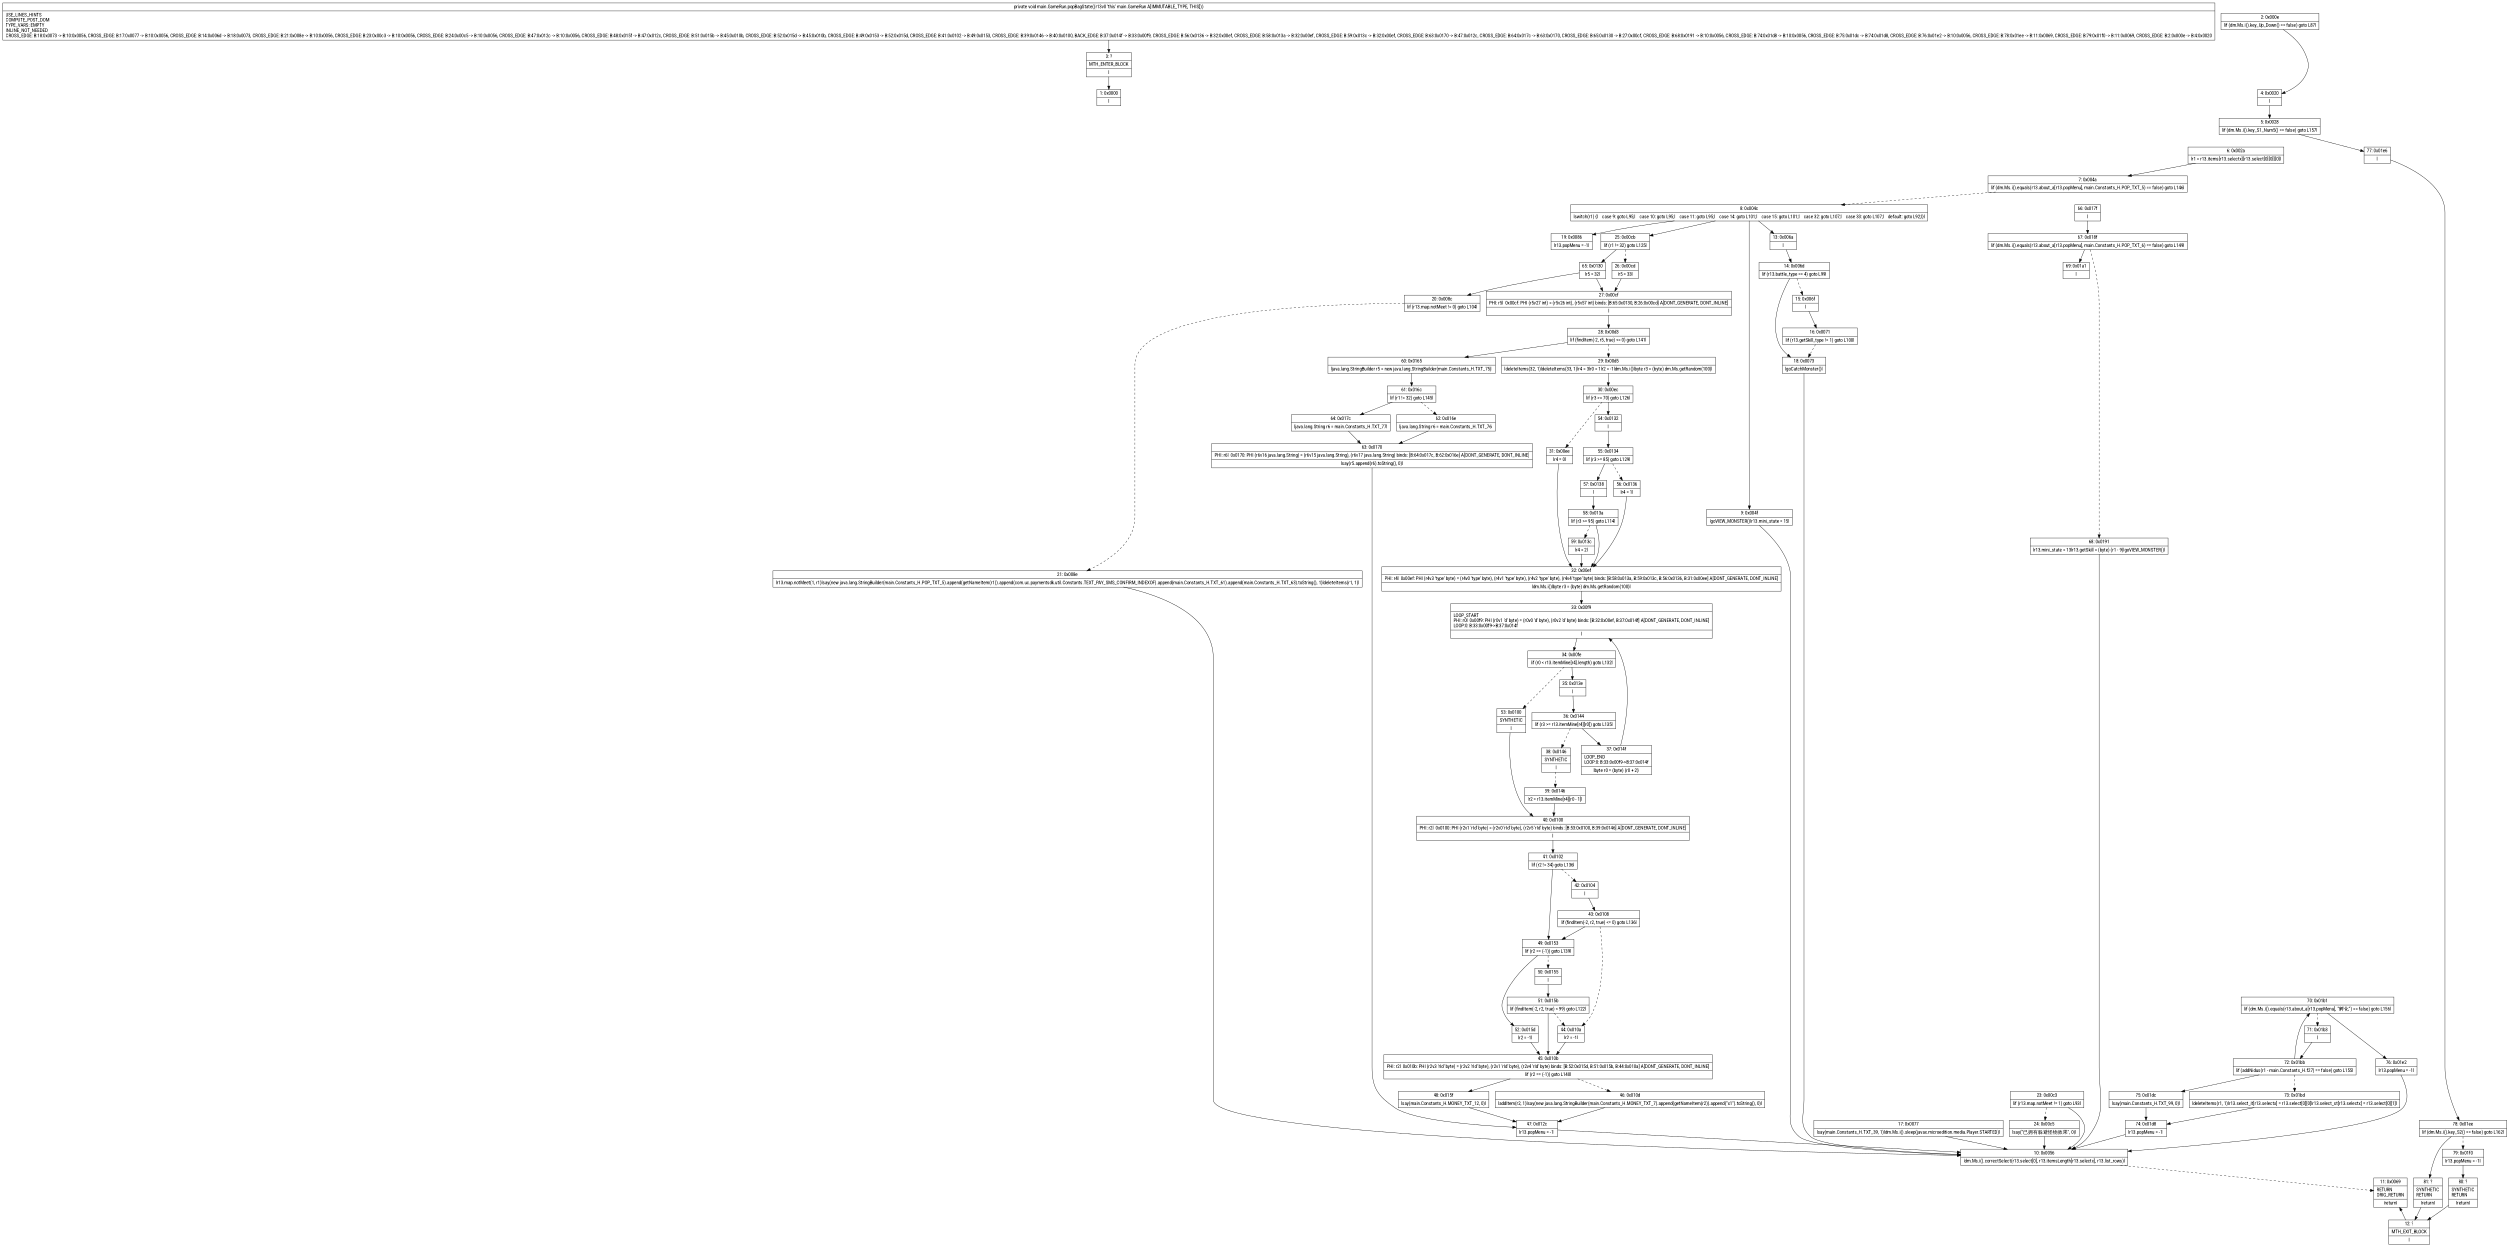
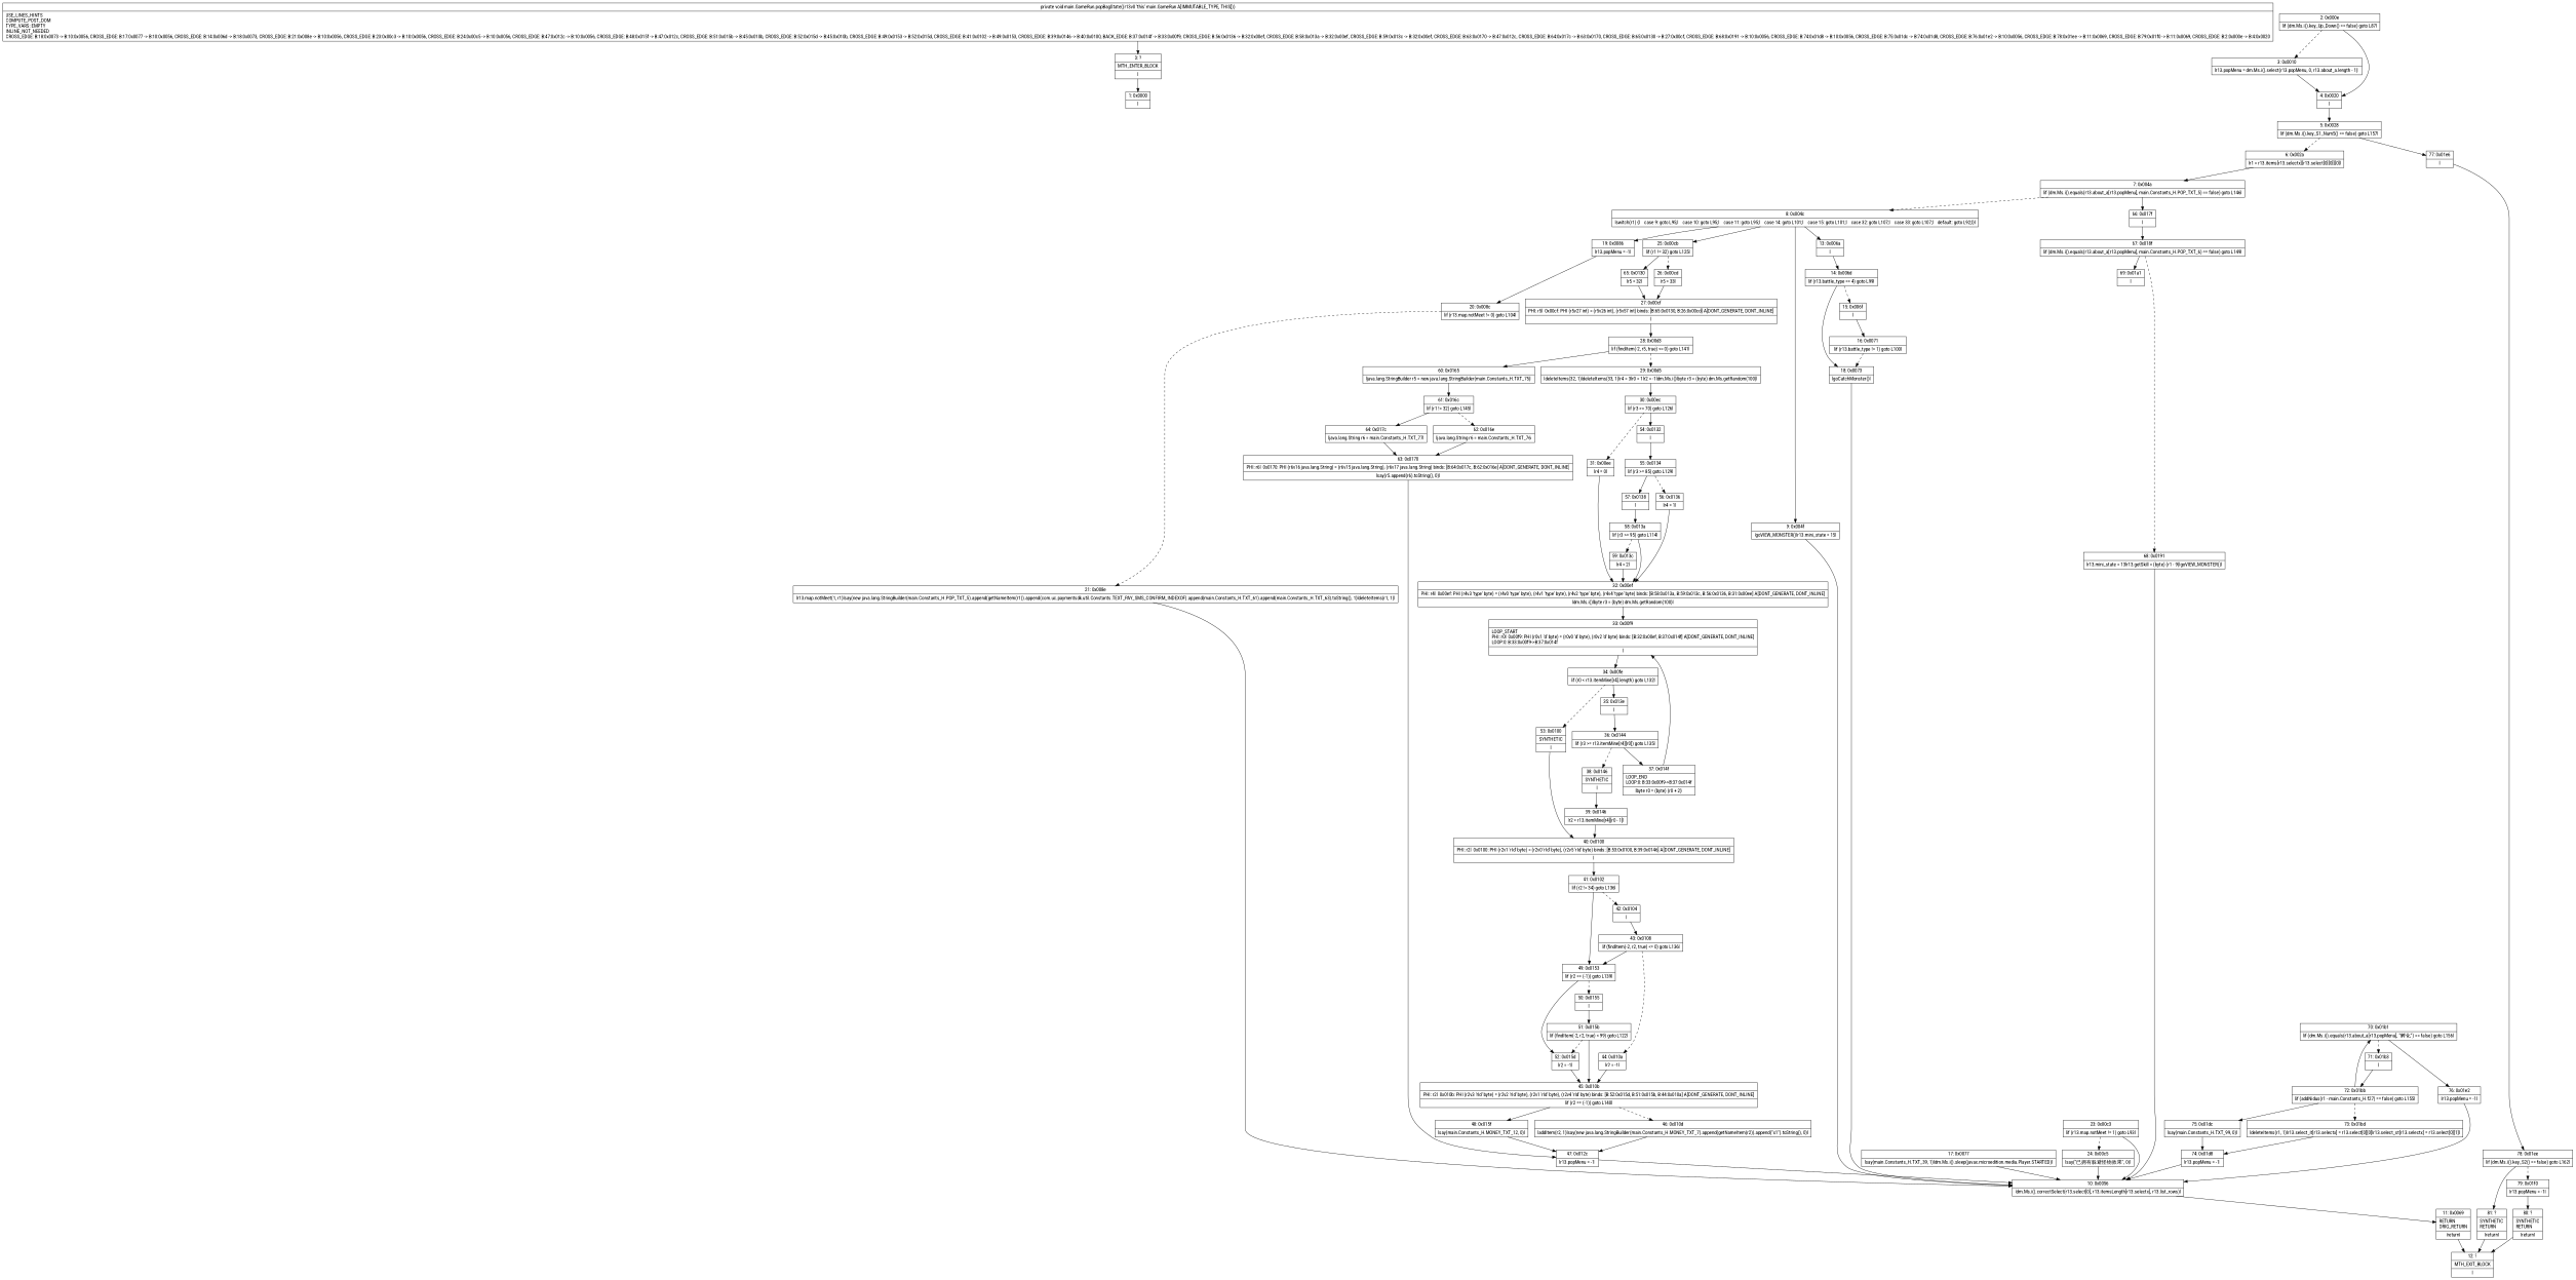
  digraph {
    fontname="Roboto Condensed"
    node [fontname="Roboto Condensed" shape=record]
    edge [fontname="Roboto Condensed"]
    n1 [label="{0\:\ ?|MTH_ENTER_BLOCK\l|l}"]
    n2 [label="{1\:\ 0x0000|l}"]
    n3 [label="{2\:\ 0x000e|lif (dm.Ms.i().key_Up_Down() == false) goto L87l}"]
+   n4 [label="{3\:\ 0x0010|lr13.popMenu = dm.Ms.i().select(r13.popMenu, 0, r13.about_a.length \- 1)l}"]
    n5 [label="{4\:\ 0x0020|l}"]
    n6 [label="{5\:\ 0x0028|lif (dm.Ms.i().key_S1_Num5() == false) goto L157l}"]
    n7 [label="{6\:\ 0x002a|lr1 = r13.items[r13.selectx][r13.select[0][0]][0]l}"]
    n8 [label="{77\:\ 0x01e6|l}"]
    n9 [label="{7\:\ 0x004a|lif (dm.Ms.i().equals(r13.about_a[r13.popMenu], main.Constants_H.POP_TXT_5) == false) goto L146l}"]
    n10 [label="{78\:\ 0x01ee|lif (dm.Ms.i().key_S2() == false) goto L162l}"]
    n11 [label="{8\:\ 0x004c|lswitch(r1) \{l    case 9: goto L95;l    case 10: goto L95;l    case 11: goto L95;l    case 14: goto L101;l    case 15: goto L101;l    case 32: goto L107;l    case 33: goto L107;l    default: goto L92;l\}l}"]
    n12 [label="{66\:\ 0x017f|l}"]
    n13 [label="{9\:\ 0x004f|lgoVIEW_MONSTER()lr13.mini_state = 15l}"]
    n14 [label="{13\:\ 0x006a|l}"]
    n15 [label="{19\:\ 0x0086|lr13.popMenu = \-1l}"]
    n16 [label="{25\:\ 0x00cb|lif (r1 != 32) goto L125l}"]
    n17 [label="{67\:\ 0x018f|lif (dm.Ms.i().equals(r13.about_a[r13.popMenu], main.Constants_H.POP_TXT_6) == false) goto L149l}"]
    n18 [label="{10\:\ 0x0056|ldm.Ms.i().correctSelect(r13.select[0], r13.itemsLength[r13.selectx], r13.list_rows)l}"]
    n19 [label="{14\:\ 0x006d|lif (r13.battle_type == 4) goto L99l}"]
    n20 [label="{20\:\ 0x008c|lif (r13.map.notMeet != 0) goto L104l}"]
    n21 [label="{26\:\ 0x00cd|lr5 = 33l}"]
    n22 [label="{65\:\ 0x0130|lr5 = 32l}"]
    n23 [label="{11\:\ 0x0069|RETURN\lORIG_RETURN\l|lreturnl}"]
    n24 [label="{12\:\ ?|MTH_EXIT_BLOCK\l|l}"]
    n25 [label="{15\:\ 0x006f|l}"]
    n26 [label="{18\:\ 0x0073|lgoCatchMonster()l}"]
-   n27 [label="{16\:\ 0x0071|lif (r13.getSkill_type != 1) goto L100l}"]
+   n27 [label="{16\:\ 0x0071|lif (r13.battle_type != 1) goto L100l}"]
    n28 [label="{17\:\ 0x0077|lsay(main.Constants_H.TXT_39, 1)ldm.Ms.i().sleep(javax.microedition.media.Player.STARTED)l}"]
    n29 [label="{21\:\ 0x008e|lr13.map.notMeet(1, r1)lsay(new java.lang.StringBuilder(main.Constants_H.POP_TXT_5).append(getNameItem(r1)).append(com.uc.paymentsdk.util.Constants.TEXT_PAY_SMS_CONFIRM_INDEXOF).append(main.Constants_H.TXT_61).append(main.Constants_H.TXT_63).toString(), 1)ldeleteItems(r1, 1)l}"]
    n30 [label="{23\:\ 0x00c3|lif (r13.map.notMeet != 1) goto L93l}"]
    n31 [label="{24\:\ 0x00c5|lsay(\"已拥有躲避怪物效果\", 0)l}"]
    n32 [label="{27\:\ 0x00cf|PHI: r5l  0x00cf: PHI (r5v27 int) = (r5v26 int), (r5v57 int) binds: [B:65:0x0130, B:26:0x00cd] A[DONT_GENERATE, DONT_INLINE]\l|l}"]
    n33 [label="{28\:\ 0x00d3|lif (findItem(\-2, r5, true) \<= 0) goto L141l}"]
    n34 [label="{29\:\ 0x00d5|ldeleteItems(32, 1)ldeleteItems(33, 1)lr4 = 3lr0 = 1lr2 = \-1ldm.Ms.i()lbyte r3 = (byte) dm.Ms.getRandom(100)l}"]
    n35 [label="{60\:\ 0x0165|ljava.lang.StringBuilder r5 = new java.lang.StringBuilder(main.Constants_H.TXT_75)l}"]
    n36 [label="{30\:\ 0x00ec|lif (r3 \>= 70) goto L126l}"]
    n37 [label="{61\:\ 0x016c|lif (r1 != 32) goto L145l}"]
    n38 [label="{31\:\ 0x00ee|lr4 = 0l}"]
    n39 [label="{54\:\ 0x0132|l}"]
    n40 [label="{32\:\ 0x00ef|PHI: r4l  0x00ef: PHI (r4v3 'type' byte) = (r4v0 'type' byte), (r4v1 'type' byte), (r4v2 'type' byte), (r4v4 'type' byte) binds: [B:58:0x013a, B:59:0x013c, B:56:0x0136, B:31:0x00ee] A[DONT_GENERATE, DONT_INLINE]\l|ldm.Ms.i()lbyte r3 = (byte) dm.Ms.getRandom(100)l}"]
    n41 [label="{55\:\ 0x0134|lif (r3 \>= 85) goto L129l}"]
    n42 [label="{33\:\ 0x00f9|LOOP_START\lPHI: r0l  0x00f9: PHI (r0v1 'd' byte) = (r0v0 'd' byte), (r0v2 'd' byte) binds: [B:32:0x00ef, B:37:0x014f] A[DONT_GENERATE, DONT_INLINE]\lLOOP:0: B:33:0x00f9\-\>B:37:0x014f\l|l}"]
    n43 [label="{34\:\ 0x00fe|lif (r0 \< r13.itemMine[r4].length) goto L132l}"]
    n44 [label="{35\:\ 0x013e|l}"]
    n45 [label="{53\:\ 0x0100|SYNTHETIC\l|l}"]
    n46 [label="{36\:\ 0x0144|lif (r3 \>= r13.itemMine[r4][r0]) goto L135l}"]
    n47 [label="{40\:\ 0x0100|PHI: r2l  0x0100: PHI (r2v1 'rId' byte) = (r2v0 'rId' byte), (r2v5 'rId' byte) binds: [B:53:0x0100, B:39:0x0146] A[DONT_GENERATE, DONT_INLINE]\l|l}"]
    n48 [label="{37\:\ 0x014f|LOOP_END\lLOOP:0: B:33:0x00f9\-\>B:37:0x014f\l|lbyte r0 = (byte) (r0 + 2)l}"]
    n49 [label="{38\:\ 0x0146|SYNTHETIC\l|l}"]
    n50 [label="{39\:\ 0x0146|lr2 = r13.itemMine[r4][r0 \- 1]l}"]
    n51 [label="{41\:\ 0x0102|lif (r2 != 34) goto L136l}"]
    n52 [label="{42\:\ 0x0104|l}"]
    n53 [label="{49\:\ 0x0153|lif (r2 == (\-1)) goto L139l}"]
    n54 [label="{43\:\ 0x0108|lif (findItem(\-2, r2, true) \<= 0) goto L136l}"]
    n55 [label="{50\:\ 0x0155|l}"]
    n56 [label="{52\:\ 0x015d|lr2 = \-1l}"]
    n57 [label="{44\:\ 0x010a|lr2 = \-1l}"]
    n58 [label="{45\:\ 0x010b|PHI: r2l  0x010b: PHI (r2v3 'rId' byte) = (r2v2 'rId' byte), (r2v1 'rId' byte), (r2v4 'rId' byte) binds: [B:52:0x015d, B:51:0x015b, B:44:0x010a] A[DONT_GENERATE, DONT_INLINE]\l|lif (r2 == (\-1)) goto L140l}"]
    n59 [label="{46\:\ 0x010d|laddItem(r2, 1)lsay(new java.lang.StringBuilder(main.Constants_H.MONEY_TXT_7).append(getNameItem(r2)).append(\"x1\").toString(), 0)l}"]
    n60 [label="{48\:\ 0x015f|lsay(main.Constants_H.MONEY_TXT_12, 0)l}"]
    n61 [label="{47\:\ 0x012c|lr13.popMenu = \-1l}"]
    n62 [label="{51\:\ 0x015b|lif (findItem(\-2, r2, true) \< 99) goto L122l}"]
    n63 [label="{56\:\ 0x0136|lr4 = 1l}"]
    n64 [label="{57\:\ 0x0138|l}"]
    n65 [label="{58\:\ 0x013a|lif (r3 \>= 95) goto L114l}"]
    n66 [label="{59\:\ 0x013c|lr4 = 2l}"]
    n67 [label="{62\:\ 0x016e|ljava.lang.String r6 = main.Constants_H.TXT_76l}"]
    n68 [label="{64\:\ 0x017c|ljava.lang.String r6 = main.Constants_H.TXT_77l}"]
    n69 [label="{63\:\ 0x0170|PHI: r6l  0x0170: PHI (r6v16 java.lang.String) = (r6v15 java.lang.String), (r6v17 java.lang.String) binds: [B:64:0x017c, B:62:0x016e] A[DONT_GENERATE, DONT_INLINE]\l|lsay(r5.append(r6).toString(), 0)l}"]
    n70 [label="{68\:\ 0x0191|lr13.mini_state = 13lr13.getSkill = (byte) (r1 \- 9)lgoVIEW_MONSTER()l}"]
    n71 [label="{69\:\ 0x01a1|l}"]
    n72 [label="{70\:\ 0x01b1|lif (dm.Ms.i().equals(r13.about_a[r13.popMenu], \"孵化\") == false) goto L156l}"]
    n73 [label="{71\:\ 0x01b3|l}"]
    n74 [label="{76\:\ 0x01e2|lr13.popMenu = \-1l}"]
    n75 [label="{72\:\ 0x01bb|lif (addNidus(r1 \- main.Constants_H.f27) == false) goto L155l}"]
    n76 [label="{73\:\ 0x01bd|ldeleteItems(r1, 1)lr13.select_it[r13.selectx] = r13.select[0][0]lr13.select_st[r13.selectx] = r13.select[0][1]l}"]
    n77 [label="{75\:\ 0x01dc|lsay(main.Constants_H.TXT_99, 0)l}"]
    n78 [label="{74\:\ 0x01d8|lr13.popMenu = \-1l}"]
    n79 [label="{79\:\ 0x01f0|lr13.popMenu = \-1l}"]
    n80 [label="{81\:\ ?|SYNTHETIC\lRETURN\l|lreturnl}"]
    n81 [label="{80\:\ ?|SYNTHETIC\lRETURN\l|lreturnl}"]
    n82 [label="{private void main.GameRun.popBagState((r13v0 'this' main.GameRun A[IMMUTABLE_TYPE, THIS]))  | USE_LINES_HINTS\lCOMPUTE_POST_DOM\lTYPE_VARS: EMPTY\lINLINE_NOT_NEEDED\lCROSS_EDGE: B:18:0x0073 \-\> B:10:0x0056, CROSS_EDGE: B:17:0x0077 \-\> B:10:0x0056, CROSS_EDGE: B:14:0x006d \-\> B:18:0x0073, CROSS_EDGE: B:21:0x008e \-\> B:10:0x0056, CROSS_EDGE: B:23:0x00c3 \-\> B:10:0x0056, CROSS_EDGE: B:24:0x00c5 \-\> B:10:0x0056, CROSS_EDGE: B:47:0x012c \-\> B:10:0x0056, CROSS_EDGE: B:48:0x015f \-\> B:47:0x012c, CROSS_EDGE: B:51:0x015b \-\> B:45:0x010b, CROSS_EDGE: B:52:0x015d \-\> B:45:0x010b, CROSS_EDGE: B:49:0x0153 \-\> B:52:0x015d, CROSS_EDGE: B:41:0x0102 \-\> B:49:0x0153, CROSS_EDGE: B:39:0x0146 \-\> B:40:0x0100, BACK_EDGE: B:37:0x014f \-\> B:33:0x00f9, CROSS_EDGE: B:56:0x0136 \-\> B:32:0x00ef, CROSS_EDGE: B:58:0x013a \-\> B:32:0x00ef, CROSS_EDGE: B:59:0x013c \-\> B:32:0x00ef, CROSS_EDGE: B:63:0x0170 \-\> B:47:0x012c, CROSS_EDGE: B:64:0x017c \-\> B:63:0x0170, CROSS_EDGE: B:65:0x0130 \-\> B:27:0x00cf, CROSS_EDGE: B:68:0x0191 \-\> B:10:0x0056, CROSS_EDGE: B:74:0x01d8 \-\> B:10:0x0056, CROSS_EDGE: B:75:0x01dc \-\> B:74:0x01d8, CROSS_EDGE: B:76:0x01e2 \-\> B:10:0x0056, CROSS_EDGE: B:78:0x01ee \-\> B:11:0x0069, CROSS_EDGE: B:79:0x01f0 \-\> B:11:0x0069, CROSS_EDGE: B:2:0x000e \-\> B:4:0x0020\l}"]
    n1 -> n2
+   n3 -> n4 [style=dashed]
    n3 -> n5
+   n4 -> n5
    n5 -> n6
+   n6 -> n7 [style=dashed]
    n6 -> n8
    n7 -> n9
    n8 -> n10
    n9 -> n11 [style=dashed]
+   n9 -> n12
    n10 -> n79 [style=dashed]
    n10 -> n80
    n11 -> n13
    n11 -> n14
    n11 -> n15
    n11 -> n16
    n12 -> n17
    n13 -> n18
    n14 -> n19
-   n22 -> n20
+   n15 -> n20
    n16 -> n21 [style=dashed]
    n16 -> n22
    n17 -> n70 [style=dashed]
    n17 -> n71
-   n18 -> n23 [style=dashed]
+   n18 -> n23
    n19 -> n25 [style=dashed]
    n19 -> n26
    n20 -> n29 [style=dashed]
    n21 -> n32
    n22 -> n32
-   n24 -> n23
+   n23 -> n24
    n25 -> n27
    n26 -> n18
    n27 -> n26 [style=dashed]
    n28 -> n18
    n29 -> n18
    n30 -> n18
    n30 -> n31 [style=dashed]
    n31 -> n18
    n32 -> n33
    n33 -> n34 [style=dashed]
    n33 -> n35
    n34 -> n36
    n35 -> n37
    n36 -> n38 [style=dashed]
    n36 -> n39
    n37 -> n67 [style=dashed]
    n37 -> n68
    n38 -> n40
    n39 -> n41
    n40 -> n42
    n41 -> n63 [style=dashed]
    n41 -> n64
    n42 -> n43
    n43 -> n44
    n43 -> n45 [style=dashed]
    n44 -> n46
    n45 -> n47
    n46 -> n48
    n46 -> n49 [style=dashed]
    n47 -> n51
    n48 -> n42
-   n49 -> n50 [style=dashed]
+   n49 -> n50
    n50 -> n47
    n51 -> n52 [style=dashed]
    n51 -> n53
    n52 -> n54
    n53 -> n55 [style=dashed]
    n53 -> n56
    n54 -> n53
    n54 -> n57 [style=dashed]
    n55 -> n62
    n56 -> n58
    n57 -> n58
    n58 -> n59 [style=dashed]
    n58 -> n60
    n59 -> n61
    n60 -> n61
    n61 -> n18
-   n62 -> n57 [style=dashed]
+   n62 -> n56 [style=dashed]
    n62 -> n58
    n63 -> n40
    n64 -> n65
    n65 -> n40
    n65 -> n66 [style=dashed]
    n66 -> n40
    n67 -> n69
    n68 -> n69
    n69 -> n61
    n70 -> n18
    n72 -> n73 [style=dashed]
    n72 -> n74
    n73 -> n75
    n74 -> n18
    n75 -> n72
    n75 -> n76 [style=dashed]
    n75 -> n77
    n76 -> n78
    n77 -> n78
    n78 -> n18
    n79 -> n81
    n80 -> n24
    n81 -> n24
    n82 -> n1
  }
